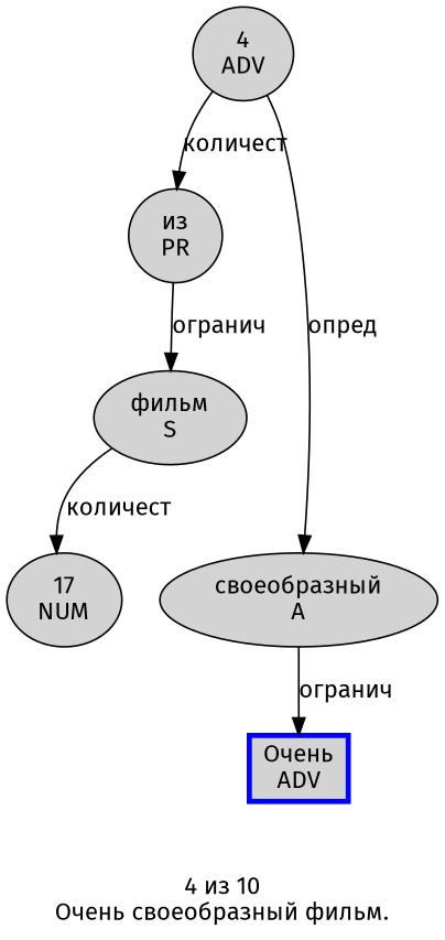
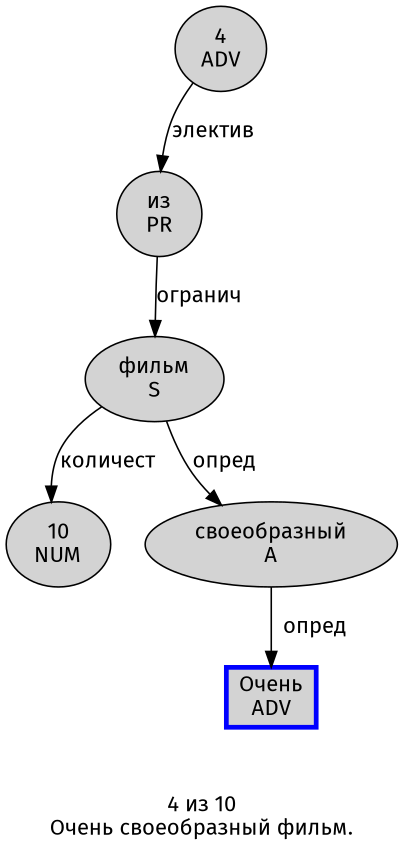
  digraph {
    fontname="Fira Sans"
    label="4 из 10\nОчень своеобразный фильм."
    node [fillcolor=lightgray fontname="Fira Sans" penwidth=1 shape=ellipse style=filled]
    edge [fontname="Fira Sans"]
    n1 [label="4\nADV"]
    n2 [label="из\nPR"]
    n3 [label="фильм\nS"]
-   n4 [label="17\nNUM"]
+   n4 [label="10\nNUM"]
    n5 [label="своеобразный\nA"]
    n6 [color=blue label="Очень\nADV" penwidth=3 shape=box]
-   n1 -> n2 [label="количест"]
+   n1 -> n2 [label="электив"]
    n2 -> n3 [label="огранич"]
    n3 -> n4 [label="количест"]
-   n1 -> n5 [label="опред"]
-   n5 -> n6 [label="огранич"]
+   n3 -> n5 [label="опред"]
+   n5 -> n6 [label="опред"]
  }
